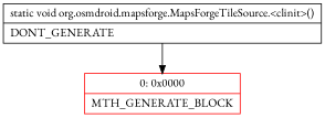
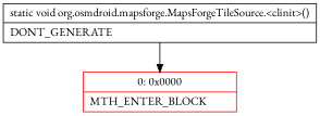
  digraph {
    fontname="EB Garamond"
    node [shape=record fontname="EB Garamond"]
-   n1 [color=red label="{0\:\ 0x0000|MTH_GENERATE_BLOCK\l}"]
+   n1 [color=red label="{0\:\ 0x0000|MTH_ENTER_BLOCK\l}"]
    n2 [label="{static void org.osmdroid.mapsforge.MapsForgeTileSource.\<clinit\>()  | DONT_GENERATE\l}"]
    subgraph cluster_1 {
      label="R(0)"
    }
    n2 -> n1 [fontname="EB Garamond"]
  }
